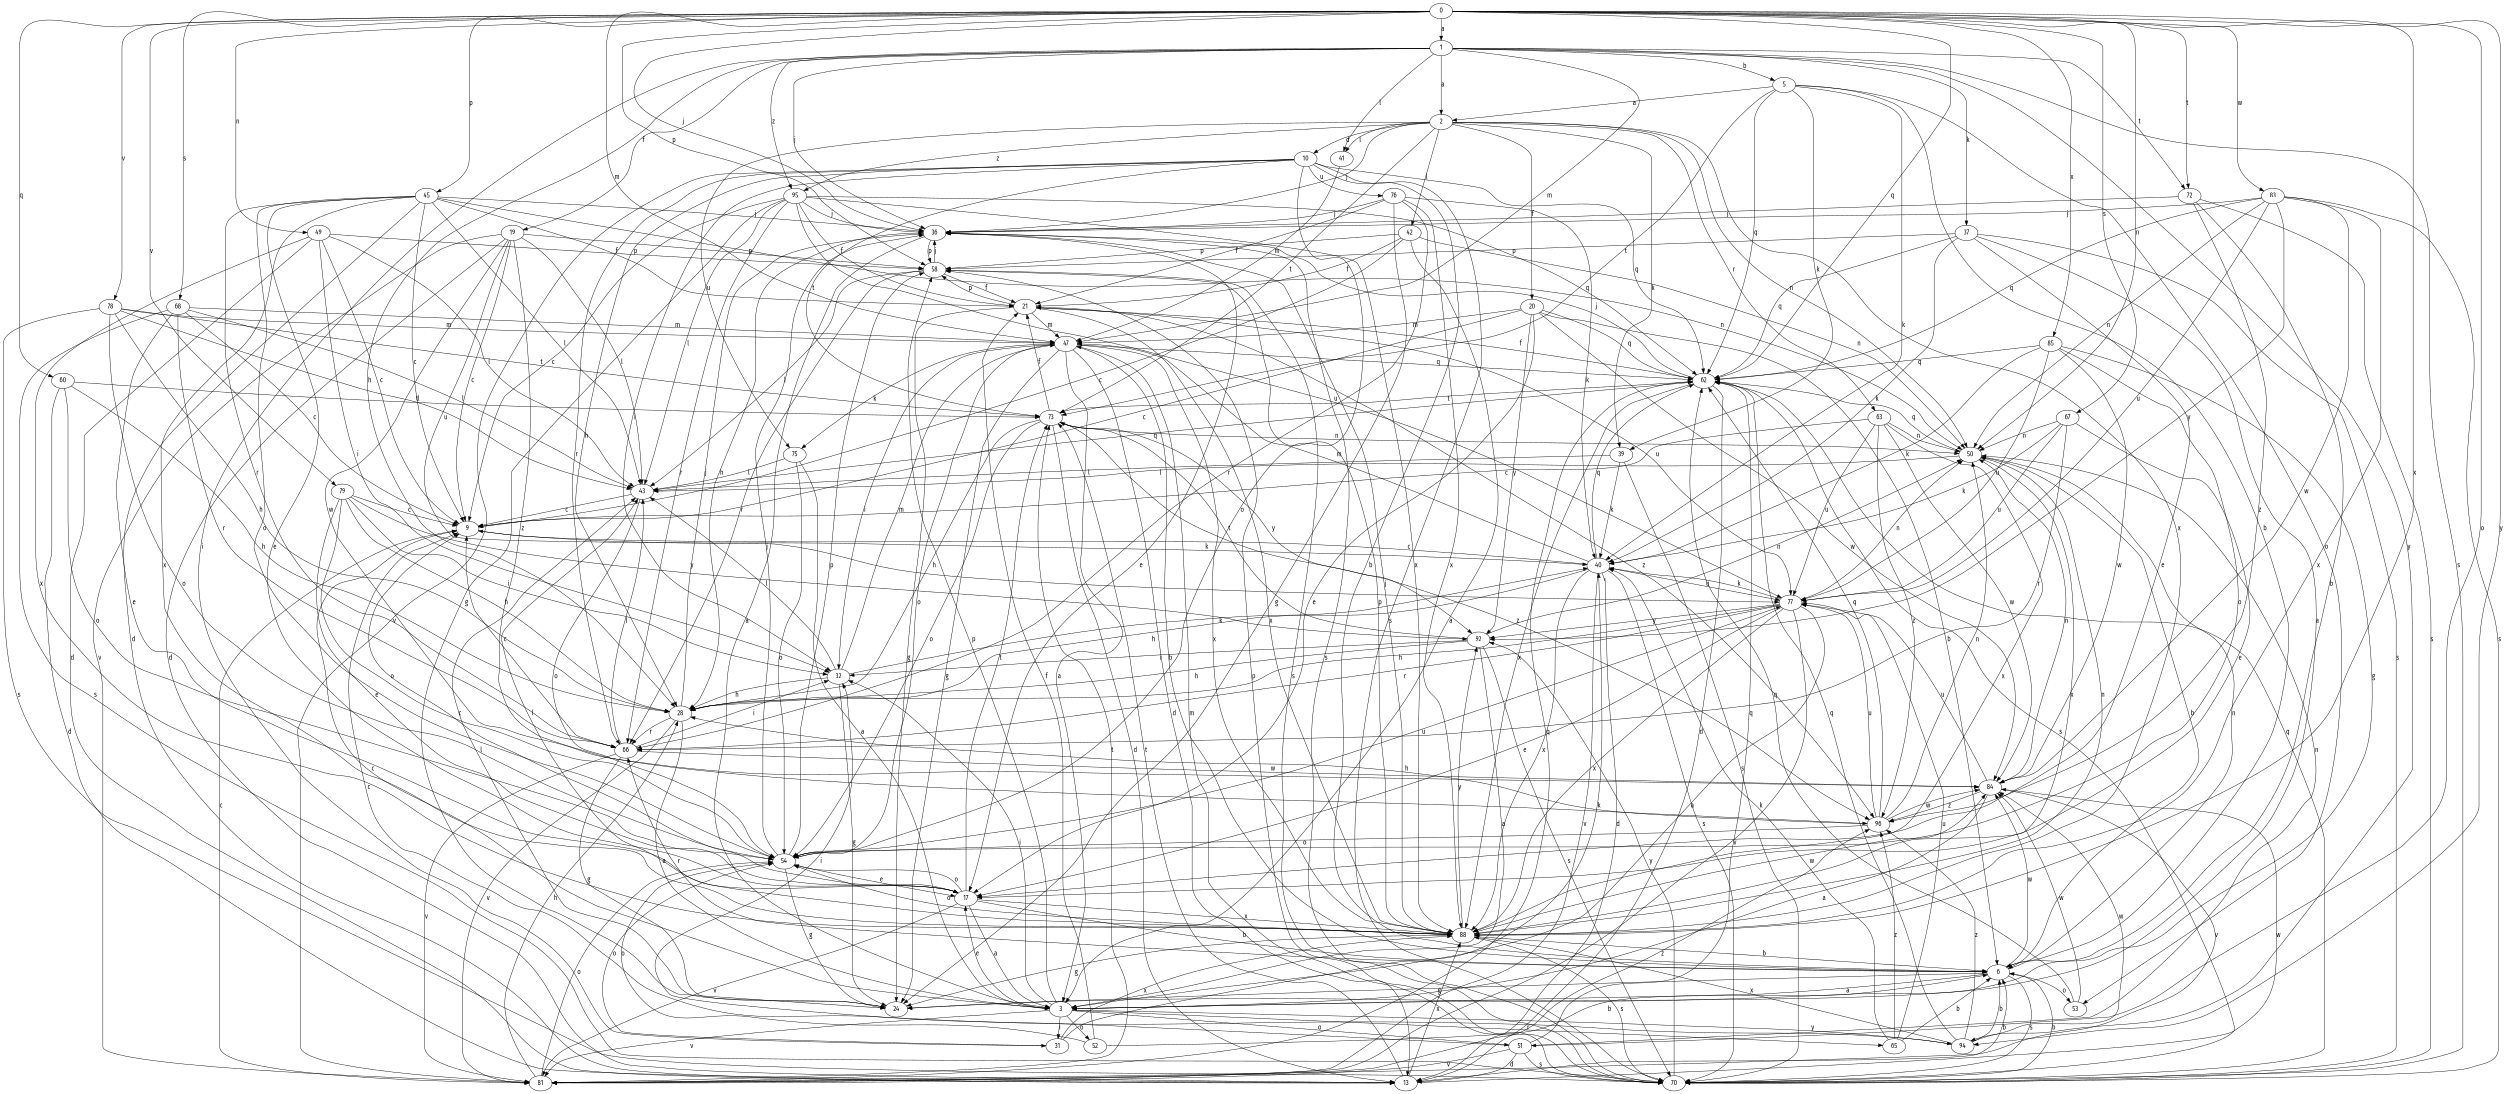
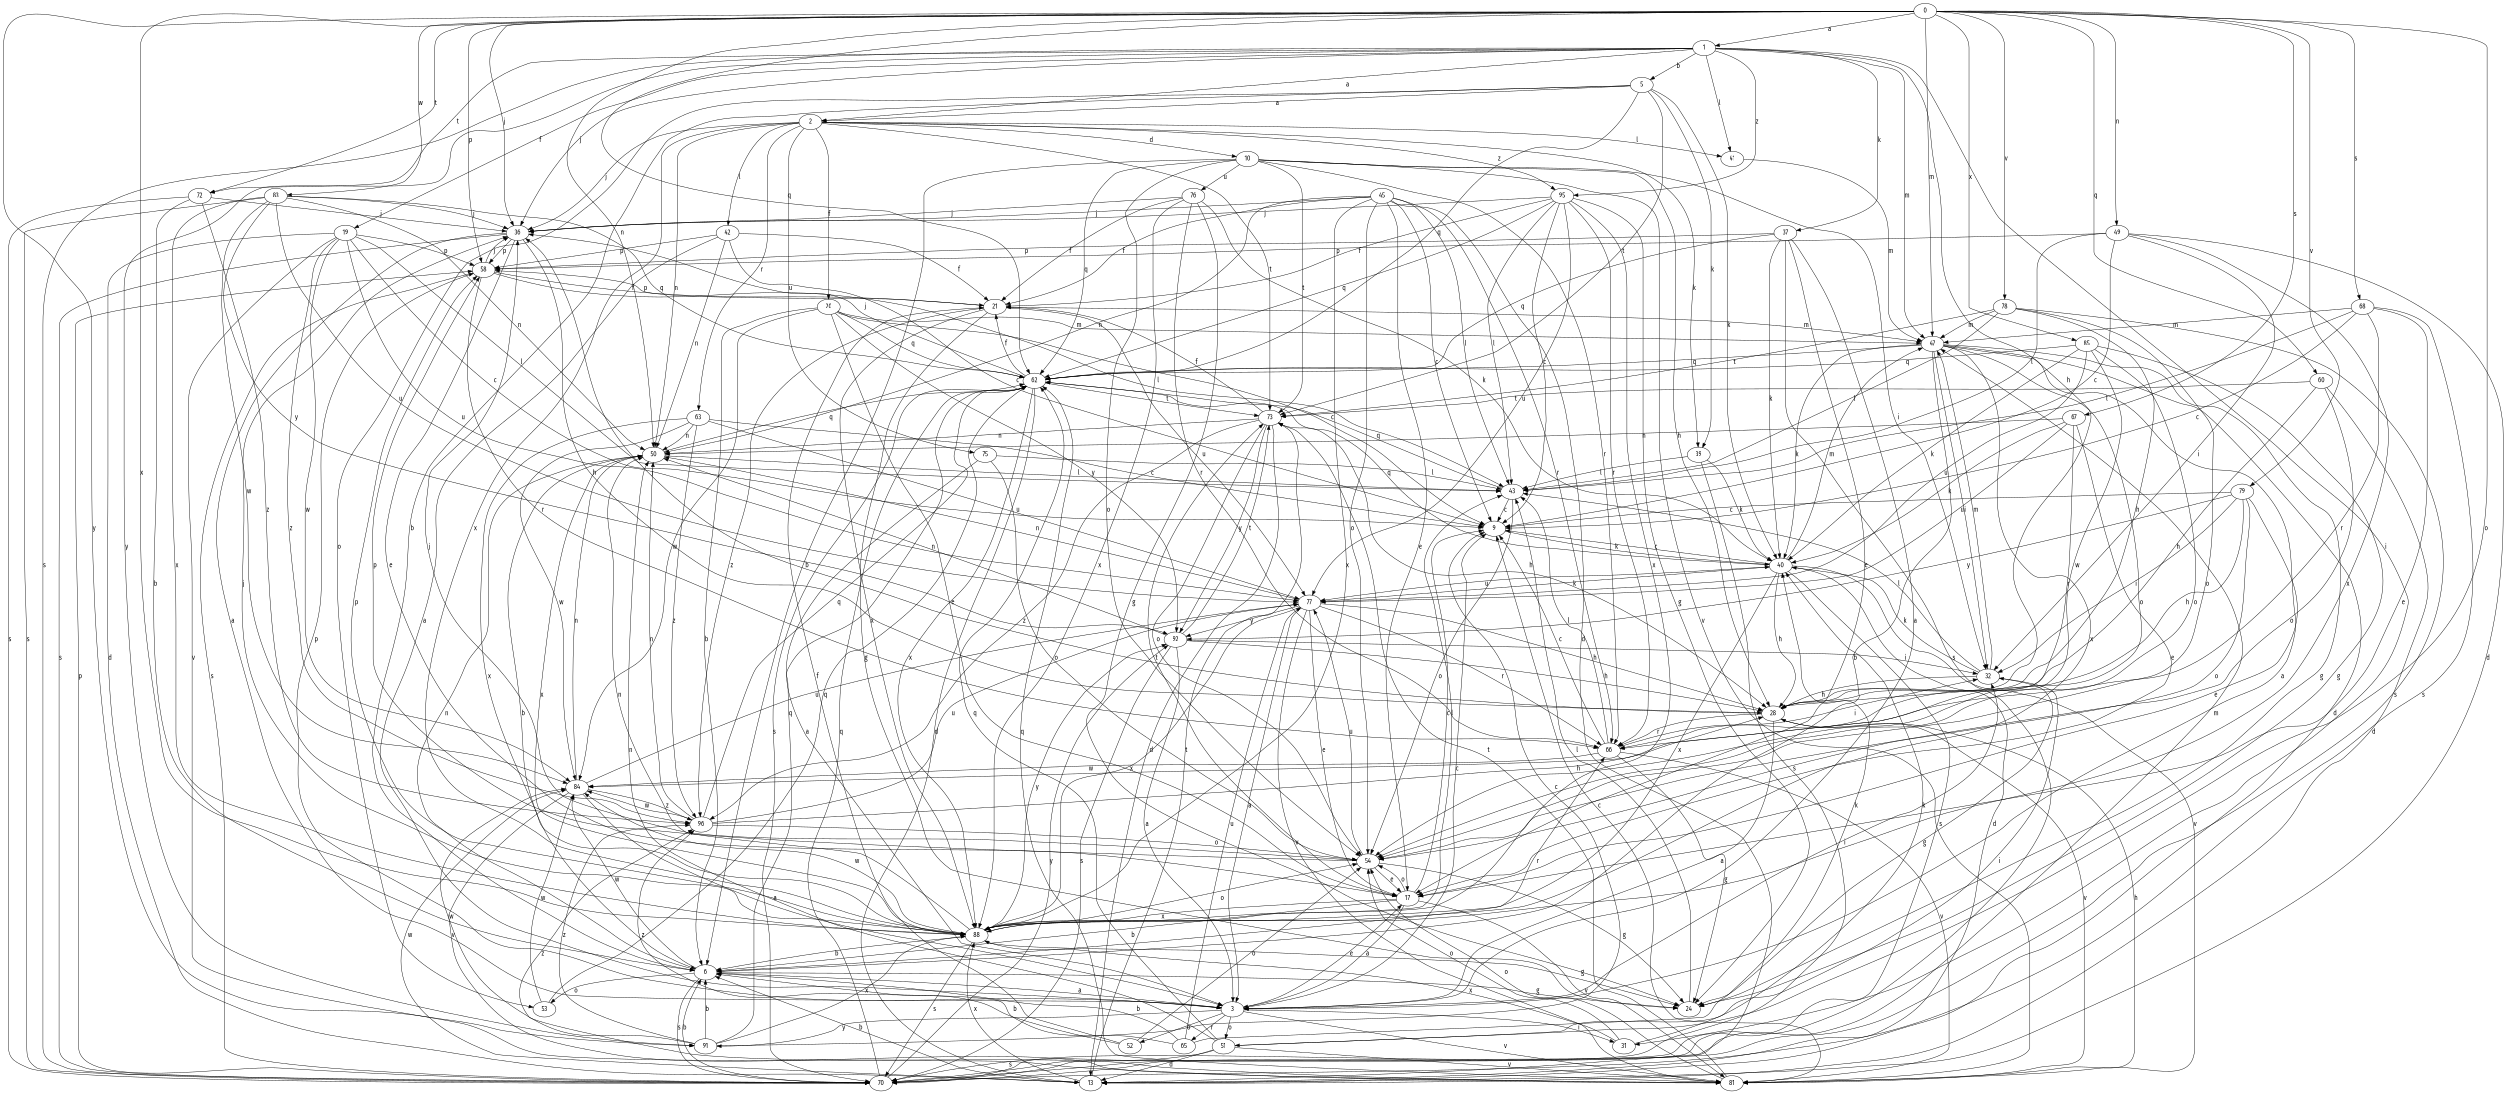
  strict digraph {
    fontname="Fira Sans"
    node [fontname="Fira Sans"]
    edge [fontname="Fira Sans"]
    0
    1
    36
    47
    49
    50
    51
    n8 [label=45]
    58
    60
    62
    67
    68
    72
    78
    79
    83
    85
    88
-   91 [label=94]
+   91
    2
    5
    19
    28
    31
    37
    41
    70
    95
    3
    17
    32
    6
    40
    24
    54
    13
    9
    43
    81
    66
    21
    73
    77
    96
    92
    84
    10
    20
    39
    42
    63
    75
    53
    76
    52
    65
    0 -> 1 [label=a]
    0 -> 36 [label=j]
    0 -> 47 [label=m]
    0 -> 49 [label=n]
    0 -> 50 [label=n]
    0 -> 51 [label=o]
-   0 -> n8 [label=p]
    0 -> 58 [label=p]
    0 -> 60 [label=q]
    0 -> 62 [label=q]
    0 -> 67 [label=s]
    0 -> 68 [label=s]
    0 -> 72 [label=t]
    0 -> 78 [label=v]
    0 -> 79 [label=v]
    0 -> 83 [label=w]
    0 -> 85 [label=x]
    0 -> 88 [label=x]
    0 -> 91 [label=y]
    1 -> 36 [label=j]
    1 -> 47 [label=m]
    1 -> 72 [label=t]
    1 -> 91 [label=y]
    1 -> 2 [label=a]
    1 -> 5 [label=b]
    1 -> 19 [label=f]
    1 -> 28 [label=h]
    1 -> 31 [label=i]
    1 -> 37 [label=k]
    1 -> 41 [label=l]
    1 -> 70 [label=s]
    1 -> 95 [label=z]
    36 -> 58 [label=p]
    36 -> 28 [label=h]
    36 -> 70 [label=s]
    36 -> 3 [label=a]
    36 -> 17 [label=e]
    47 -> 62 [label=q]
    47 -> 88 [label=x]
    47 -> 3 [label=a]
    47 -> 32 [label=i]
    47 -> 6 [label=b]
-   47 -> 75 [label=k]
+   47 -> 40 [label=k]
    47 -> 24 [label=g]
    47 -> 54 [label=o]
    47 -> 13 [label=d]
    49 -> 58 [label=p]
    49 -> 88 [label=x]
    49 -> 32 [label=i]
    49 -> 13 [label=d]
    49 -> 9 [label=c]
    49 -> 43 [label=l]
    50 -> 62 [label=q]
    50 -> 88 [label=x]
    50 -> 6 [label=b]
    50 -> 43 [label=l]
    51 -> 50 [label=n]
    51 -> 62 [label=q]
    51 -> 70 [label=s]
    51 -> 32 [label=i]
    51 -> 13 [label=d]
    51 -> 81 [label=v]
    n8 -> 36 [label=j]
    n8 -> 50 [label=n]
    n8 -> 88 [label=x]
    n8 -> 17 [label=e]
    n8 -> 54 [label=o]
    n8 -> 13 [label=d]
    n8 -> 9 [label=c]
    n8 -> 43 [label=l]
    n8 -> 66 [label=r]
    n8 -> 21 [label=f]
    58 -> 36 [label=j]
    58 -> 70 [label=s]
    58 -> 43 [label=l]
    58 -> 66 [label=r]
    58 -> 21 [label=f]
    60 -> 28 [label=h]
    60 -> 54 [label=o]
    60 -> 13 [label=d]
    60 -> 73 [label=t]
    62 -> 36 [label=j]
    62 -> 88 [label=x]
    62 -> 70 [label=s]
    62 -> 13 [label=d]
    62 -> 21 [label=f]
    62 -> 73 [label=t]
    67 -> 50 [label=n]
    67 -> 17 [label=e]
    67 -> 40 [label=k]
    67 -> 66 [label=r]
    67 -> 77 [label=u]
    68 -> 47 [label=m]
    68 -> 70 [label=s]
    68 -> 17 [label=e]
    68 -> 9 [label=c]
    68 -> 43 [label=l]
    68 -> 66 [label=r]
    72 -> 36 [label=j]
    72 -> 70 [label=s]
    72 -> 6 [label=b]
    72 -> 96 [label=z]
    78 -> 47 [label=m]
    78 -> 28 [label=h]
    78 -> 70 [label=s]
    78 -> 54 [label=o]
    78 -> 43 [label=l]
    78 -> 73 [label=t]
    79 -> 28 [label=h]
    79 -> 17 [label=e]
    79 -> 32 [label=i]
    79 -> 54 [label=o]
    79 -> 9 [label=c]
    79 -> 92 [label=y]
    83 -> 36 [label=j]
    83 -> 50 [label=n]
    83 -> 62 [label=q]
    83 -> 88 [label=x]
    83 -> 70 [label=s]
    83 -> 77 [label=u]
    83 -> 92 [label=y]
    83 -> 84 [label=w]
    85 -> 62 [label=q]
    85 -> 40 [label=k]
    85 -> 24 [label=g]
    85 -> 54 [label=o]
    85 -> 77 [label=u]
    85 -> 84 [label=w]
    88 -> 36 [label=j]
    88 -> 50 [label=n]
    88 -> 58 [label=p]
    88 -> 70 [label=s]
    88 -> 6 [label=b]
    88 -> 24 [label=g]
    88 -> 54 [label=o]
    88 -> 43 [label=l]
    88 -> 92 [label=y]
    88 -> 84 [label=w]
    91 -> 62 [label=q]
    91 -> 88 [label=x]
    91 -> 6 [label=b]
    91 -> 9 [label=c]
    91 -> 96 [label=z]
    91 -> 84 [label=w]
    2 -> 36 [label=j]
    2 -> 50 [label=n]
    2 -> 88 [label=x]
    2 -> 41 [label=l]
    2 -> 95 [label=z]
    2 -> 73 [label=t]
    2 -> 10 [label=d]
    2 -> 20 [label=f]
    2 -> 39 [label=k]
    2 -> 42 [label=l]
    2 -> 63 [label=r]
    2 -> 75 [label=u]
    5 -> 62 [label=q]
    5 -> 2 [label=a]
    5 -> 6 [label=b]
    5 -> 40 [label=k]
    5 -> 73 [label=t]
    5 -> 39 [label=k]
    5 -> 53 [label=o]
    19 -> 58 [label=p]
    19 -> 13 [label=d]
    19 -> 9 [label=c]
    19 -> 43 [label=l]
    19 -> 81 [label=v]
    19 -> 77 [label=u]
    19 -> 96 [label=z]
    19 -> 84 [label=w]
    28 -> 36 [label=j]
    28 -> 3 [label=a]
    28 -> 81 [label=v]
    28 -> 66 [label=r]
    31 -> 88 [label=x]
    31 -> 40 [label=k]
    31 -> 54 [label=o]
    37 -> 58 [label=p]
    37 -> 62 [label=q]
    37 -> 70 [label=s]
    37 -> 3 [label=a]
    37 -> 17 [label=e]
    37 -> 40 [label=k]
    41 -> 47 [label=m]
    70 -> 47 [label=m]
    70 -> 58 [label=p]
    70 -> 62 [label=q]
    70 -> 6 [label=b]
    70 -> 92 [label=y]
    95 -> 36 [label=j]
    95 -> 62 [label=q]
    95 -> 88 [label=x]
    95 -> 24 [label=g]
    95 -> 9 [label=c]
    95 -> 43 [label=l]
    95 -> 66 [label=r]
    95 -> 21 [label=f]
    95 -> 77 [label=u]
    3 -> 51 [label=o]
    3 -> 58 [label=p]
    3 -> 91 [label=y]
    3 -> 31 [label=i]
    3 -> 17 [label=e]
    3 -> 32 [label=i]
    3 -> 9 [label=c]
    3 -> 81 [label=v]
    3 -> 52 [label=o]
    3 -> 65 [label=r]
    17 -> 88 [label=x]
    17 -> 3 [label=a]
    17 -> 6 [label=b]
    17 -> 54 [label=o]
    17 -> 9 [label=c]
    17 -> 81 [label=v]
    17 -> 73 [label=t]
    32 -> 47 [label=m]
    32 -> 28 [label=h]
    32 -> 40 [label=k]
    32 -> 24 [label=g]
    32 -> 43 [label=l]
    6 -> 50 [label=n]
    6 -> 70 [label=s]
    6 -> 3 [label=a]
    6 -> 24 [label=g]
    6 -> 66 [label=r]
    6 -> 84 [label=w]
    6 -> 53 [label=o]
    40 -> 47 [label=m]
    40 -> 62 [label=q]
    40 -> 88 [label=x]
    40 -> 28 [label=h]
    40 -> 70 [label=s]
    40 -> 13 [label=d]
    40 -> 9 [label=c]
    40 -> 81 [label=v]
    40 -> 77 [label=u]
    24 -> 43 [label=l]
    54 -> 36 [label=j]
    54 -> 58 [label=p]
    54 -> 17 [label=e]
    54 -> 24 [label=g]
    54 -> 77 [label=u]
    13 -> 88 [label=x]
    13 -> 6 [label=b]
    13 -> 73 [label=t]
    13 -> 84 [label=w]
    9 -> 40 [label=k]
    43 -> 62 [label=q]
    43 -> 54 [label=o]
    43 -> 9 [label=c]
    81 -> 62 [label=q]
    81 -> 28 [label=h]
    81 -> 54 [label=o]
    81 -> 9 [label=c]
    81 -> 73 [label=t]
    81 -> 96 [label=z]
    66 -> 32 [label=i]
    66 -> 24 [label=g]
    66 -> 9 [label=c]
    66 -> 43 [label=l]
    66 -> 81 [label=v]
    66 -> 84 [label=w]
    21 -> 47 [label=m]
    21 -> 58 [label=p]
    21 -> 88 [label=x]
    21 -> 24 [label=g]
    21 -> 77 [label=u]
    21 -> 96 [label=z]
    73 -> 50 [label=n]
    73 -> 28 [label=h]
    73 -> 54 [label=o]
    73 -> 13 [label=d]
    73 -> 21 [label=f]
    73 -> 96 [label=z]
    73 -> 92 [label=y]
    77 -> 50 [label=n]
    77 -> 88 [label=x]
    77 -> 28 [label=h]
    77 -> 3 [label=a]
    77 -> 17 [label=e]
    77 -> 40 [label=k]
    77 -> 81 [label=v]
    77 -> 66 [label=r]
    77 -> 92 [label=y]
    96 -> 50 [label=n]
    96 -> 62 [label=q]
    96 -> 28 [label=h]
    96 -> 54 [label=o]
    96 -> 77 [label=u]
    96 -> 84 [label=w]
    92 -> 50 [label=n]
    92 -> 28 [label=h]
    92 -> 70 [label=s]
    92 -> 3 [label=a]
    92 -> 32 [label=i]
    92 -> 73 [label=t]
    84 -> 50 [label=n]
    84 -> 3 [label=a]
    84 -> 81 [label=v]
    84 -> 77 [label=u]
    84 -> 96 [label=z]
    10 -> 62 [label=q]
    10 -> 28 [label=h]
-   10 -> 70 [label=s]
    10 -> 32 [label=i]
    10 -> 6 [label=b]
    10 -> 54 [label=o]
    10 -> 81 [label=v]
    10 -> 66 [label=r]
    10 -> 73 [label=t]
    10 -> 76 [label=u]
    20 -> 47 [label=m]
    20 -> 62 [label=q]
    20 -> 17 [label=e]
    20 -> 6 [label=b]
    20 -> 9 [label=c]
    20 -> 92 [label=y]
    20 -> 84 [label=w]
    39 -> 70 [label=s]
    39 -> 40 [label=k]
    39 -> 43 [label=l]
    42 -> 50 [label=n]
    42 -> 58 [label=p]
    42 -> 3 [label=a]
    42 -> 9 [label=c]
    42 -> 21 [label=f]
    63 -> 50 [label=n]
    63 -> 88 [label=x]
    63 -> 9 [label=c]
    63 -> 77 [label=u]
    63 -> 96 [label=z]
    63 -> 84 [label=w]
    75 -> 3 [label=a]
    75 -> 54 [label=o]
    75 -> 43 [label=l]
    53 -> 62 [label=q]
    53 -> 84 [label=w]
    76 -> 36 [label=j]
    76 -> 88 [label=x]
    76 -> 40 [label=k]
    76 -> 24 [label=g]
    76 -> 66 [label=r]
    76 -> 21 [label=f]
    52 -> 6 [label=b]
    52 -> 54 [label=o]
    52 -> 21 [label=f]
    65 -> 6 [label=b]
    65 -> 40 [label=k]
    65 -> 77 [label=u]
    65 -> 96 [label=z]
  }
